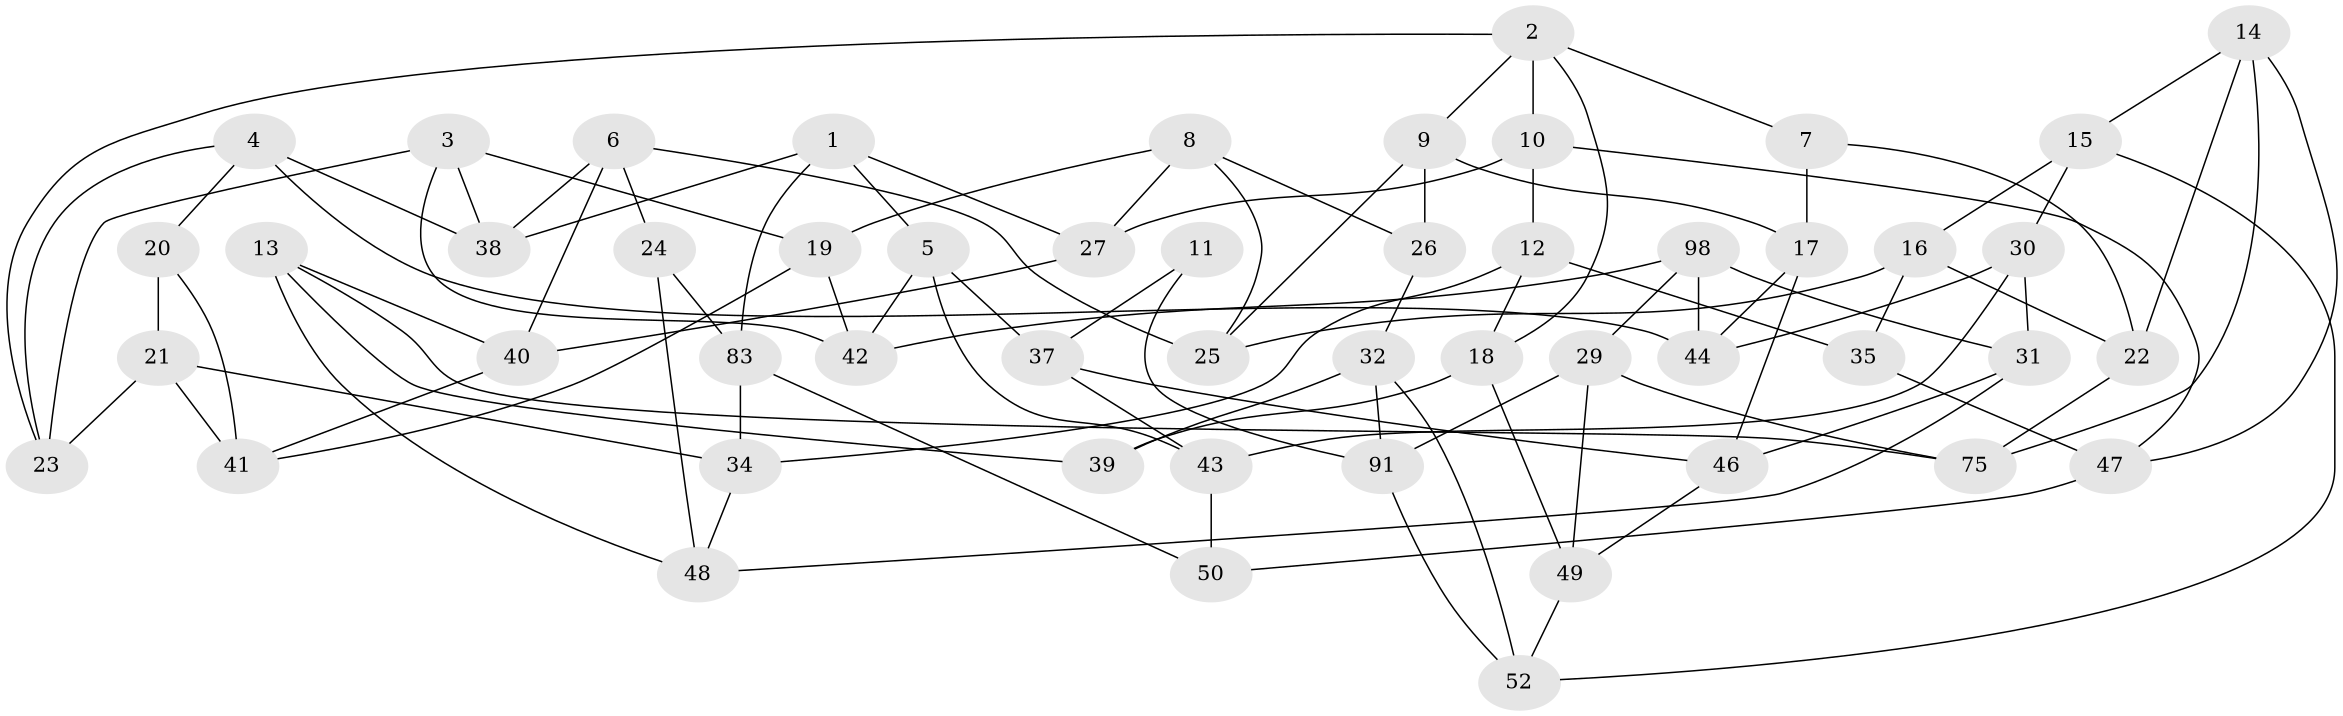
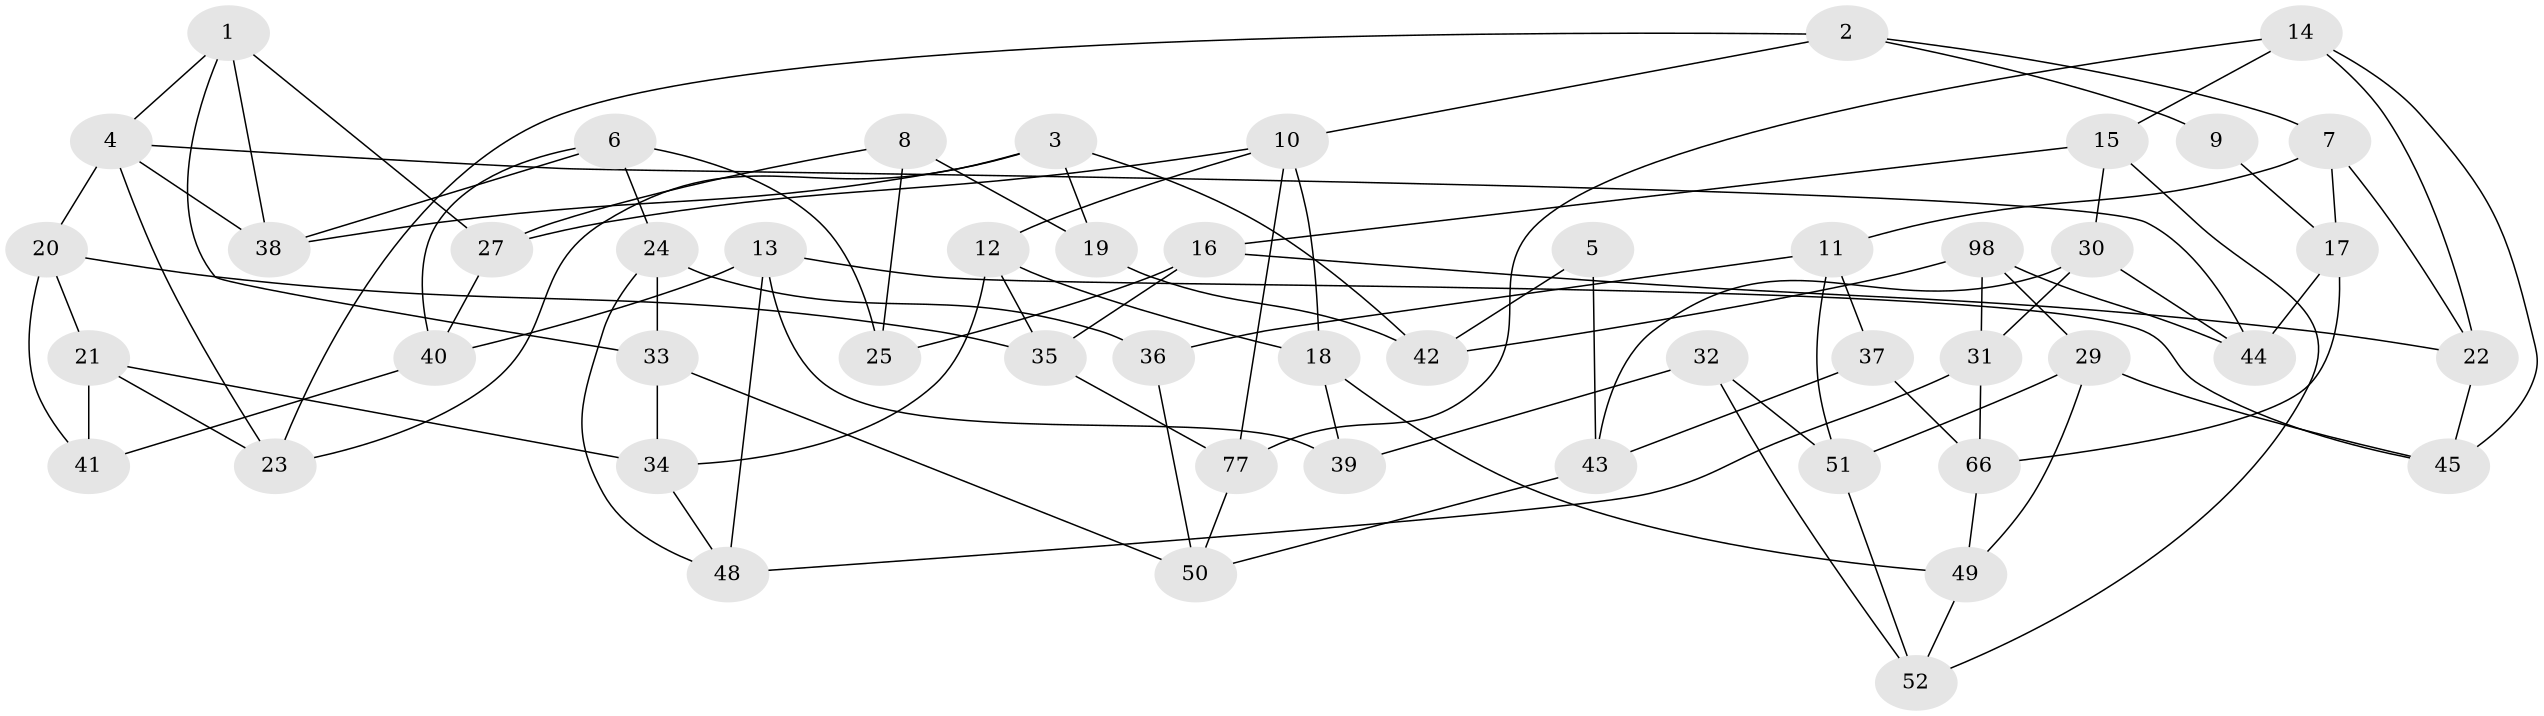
  graph {
    node [color=gray90 style=filled]
    1
    5
    27
-   33 [label=83]
+   33
    38
    42
    37
    43
    40
    34
    50
    2
    7
    9
    10
    23
    11
    17
    22
    25
-   26
    12
    18
-   47
+   47 [label=77]
    3
    19
    41
    4
    20
    44
    35
    21
-   46
+   46 [label=66]
    6
    24
+   36
    48
-   51 [label=91]
-   45 [label=75]
+   51
+   45
    8
    32
    39
    49
    52
    13
    14
    15
    16
    30
    31
    n51 [label=98]
    29
-   1 -- 5
+   1 -- 4
    1 -- 27
    1 -- 33
    1 -- 38
    5 -- 42
-   5 -- 37
    5 -- 43
    27 -- 40
    33 -- 34
    33 -- 50
    37 -- 43
    37 -- 46
    43 -- 50
    40 -- 41
    34 -- 48
    2 -- 7
    2 -- 9
    2 -- 10
    2 -- 23
+   7 -- 11
    7 -- 17
    7 -- 22
    9 -- 17
-   9 -- 25
-   9 -- 26
    10 -- 27
    10 -- 12
-   2 -- 18
+   10 -- 18
    10 -- 47
    11 -- 37
+   11 -- 36
    11 -- 51
    17 -- 44
    17 -- 46
    22 -- 45
-   26 -- 32
    12 -- 34
    12 -- 18
    12 -- 35
    18 -- 39
    18 -- 49
    47 -- 50
    3 -- 38
    3 -- 42
    3 -- 23
    3 -- 19
    19 -- 42
-   19 -- 41
    4 -- 38
    4 -- 23
    4 -- 20
    4 -- 44
    20 -- 41
+   20 -- 35
    20 -- 21
    35 -- 47
    21 -- 34
    21 -- 23
    21 -- 41
    46 -- 49
    6 -- 38
    6 -- 40
    6 -- 25
    6 -- 24
    24 -- 33
+   24 -- 36
    24 -- 48
+   36 -- 50
    51 -- 52
    8 -- 27
    8 -- 25
-   8 -- 26
    8 -- 19
    32 -- 51
    32 -- 39
    32 -- 52
    49 -- 52
    13 -- 40
    13 -- 48
    13 -- 45
    13 -- 39
    14 -- 22
    14 -- 47
    14 -- 45
    14 -- 15
    15 -- 52
    15 -- 16
    15 -- 30
    16 -- 22
    16 -- 25
    16 -- 35
    30 -- 43
    30 -- 44
    30 -- 31
    31 -- 46
    31 -- 48
    n51 -- 42
    n51 -- 44
    n51 -- 31
    n51 -- 29
    29 -- 51
    29 -- 45
    29 -- 49
  }
